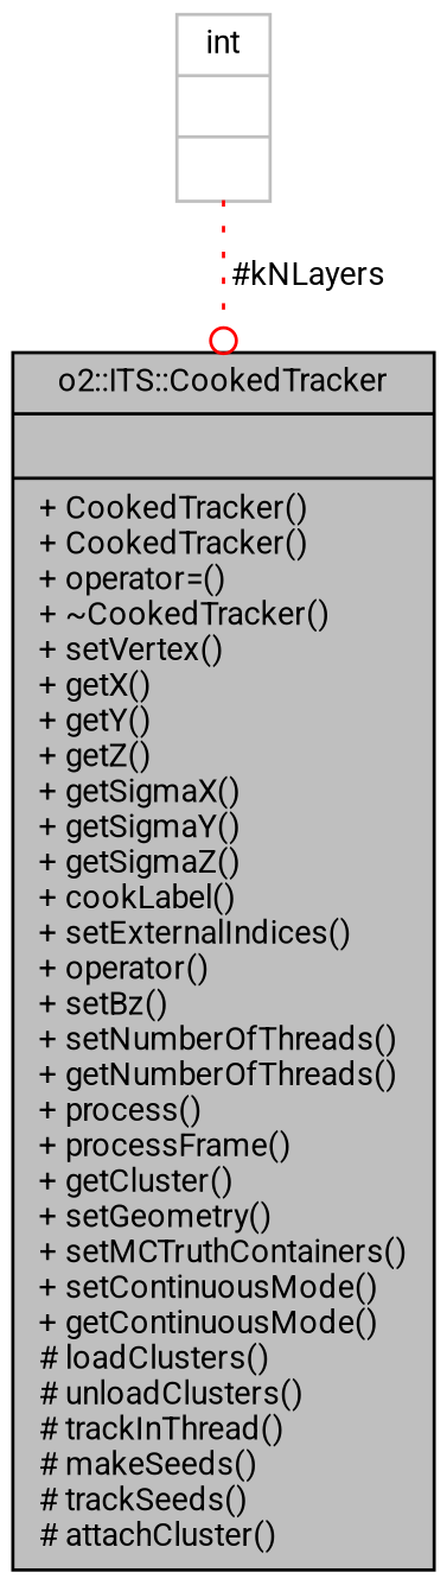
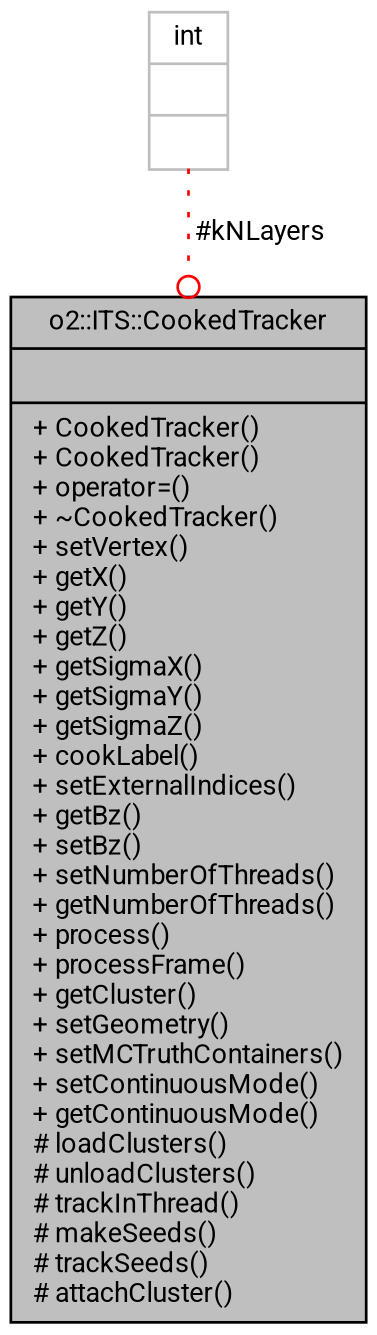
  digraph {
    fontname=Roboto
    node [fontname=Roboto fontsize=10 shape=record]
-   n1 [color=black fillcolor=grey75 fontcolor=black height=0.2 label="{o2::ITS::CookedTracker\n||+ CookedTracker()\l+ CookedTracker()\l+ operator=()\l+ ~CookedTracker()\l+ setVertex()\l+ getX()\l+ getY()\l+ getZ()\l+ getSigmaX()\l+ getSigmaY()\l+ getSigmaZ()\l+ cookLabel()\l+ setExternalIndices()\l+ operator()\l+ setBz()\l+ setNumberOfThreads()\l+ getNumberOfThreads()\l+ process()\l+ processFrame()\l+ getCluster()\l+ setGeometry()\l+ setMCTruthContainers()\l+ setContinuousMode()\l+ getContinuousMode()\l# loadClusters()\l# unloadClusters()\l# trackInThread()\l# makeSeeds()\l# trackSeeds()\l# attachCluster()\l}" style=filled width=0.4]
+   n1 [color=black fillcolor=grey75 fontcolor=black height=0.2 label="{o2::ITS::CookedTracker\n||+ CookedTracker()\l+ CookedTracker()\l+ operator=()\l+ ~CookedTracker()\l+ setVertex()\l+ getX()\l+ getY()\l+ getZ()\l+ getSigmaX()\l+ getSigmaY()\l+ getSigmaZ()\l+ cookLabel()\l+ setExternalIndices()\l+ getBz()\l+ setBz()\l+ setNumberOfThreads()\l+ getNumberOfThreads()\l+ process()\l+ processFrame()\l+ getCluster()\l+ setGeometry()\l+ setMCTruthContainers()\l+ setContinuousMode()\l+ getContinuousMode()\l# loadClusters()\l# unloadClusters()\l# trackInThread()\l# makeSeeds()\l# trackSeeds()\l# attachCluster()\l}" style=filled width=0.4]
    n2 [color=grey75 height=0.2 label="{int\n||}" width=0.4]
    n2 -> n1 [arrowhead=odot color=red fontname=Roboto fontsize=10 label=" #kNLayers" labelfontname=Helvetica labelfontsize=10 style=dotted]
  }
